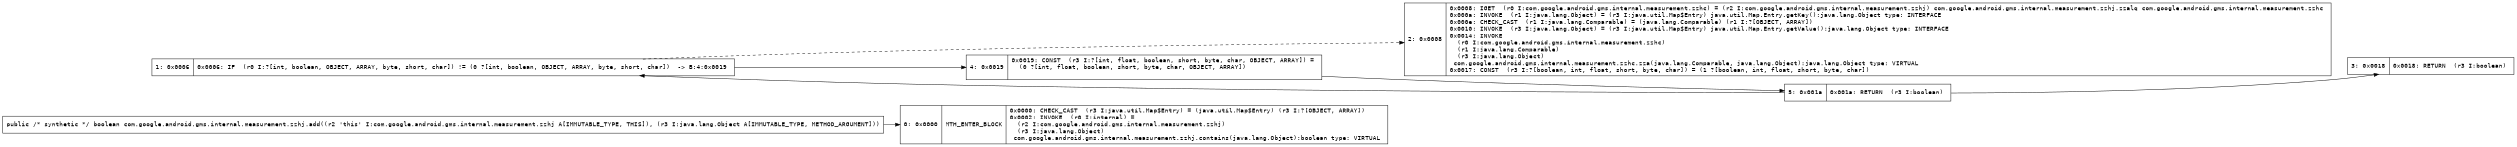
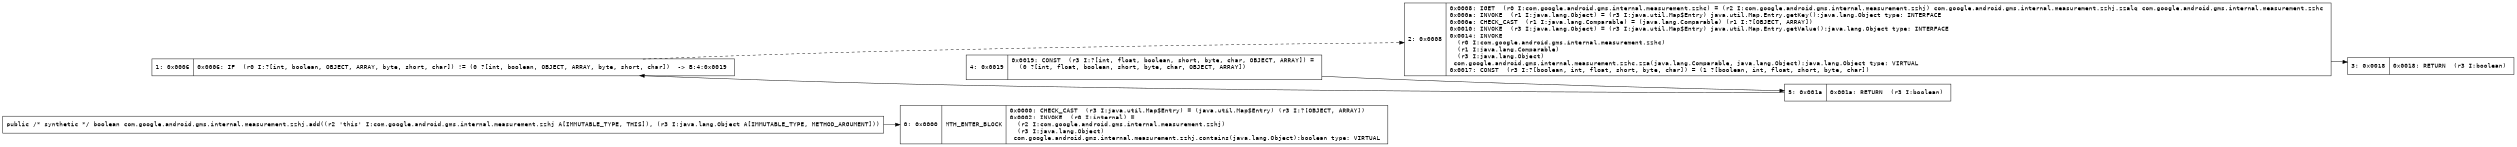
  digraph {
    fontname="DejaVu Sans Mono"
    rankdir=LR
    node [fontname="DejaVu Sans Mono" shape=record]
    edge [fontname="DejaVu Sans Mono"]
    n1 [label="{0\:\ 0x0000|MTH_ENTER_BLOCK\l|0x0000: CHECK_CAST  (r3 I:java.util.Map$Entry) = (java.util.Map$Entry) (r3 I:?[OBJECT, ARRAY]) \l0x0002: INVOKE  (r0 I:internal) = \l  (r2 I:com.google.android.gms.internal.measurement.zzhj)\l  (r3 I:java.lang.Object)\l com.google.android.gms.internal.measurement.zzhj.contains(java.lang.Object):boolean type: VIRTUAL \l}"]
    n2 [label="{1\:\ 0x0006|0x0006: IF  (r0 I:?[int, boolean, OBJECT, ARRAY, byte, short, char]) != (0 ?[int, boolean, OBJECT, ARRAY, byte, short, char])  \-\> B:4:0x0019 \l}"]
    n3 [label="{2\:\ 0x0008|0x0008: IGET  (r0 I:com.google.android.gms.internal.measurement.zzhc) = (r2 I:com.google.android.gms.internal.measurement.zzhj) com.google.android.gms.internal.measurement.zzhj.zzalq com.google.android.gms.internal.measurement.zzhc \l0x000a: INVOKE  (r1 I:java.lang.Object) = (r3 I:java.util.Map$Entry) java.util.Map.Entry.getKey():java.lang.Object type: INTERFACE \l0x000e: CHECK_CAST  (r1 I:java.lang.Comparable) = (java.lang.Comparable) (r1 I:?[OBJECT, ARRAY]) \l0x0010: INVOKE  (r3 I:java.lang.Object) = (r3 I:java.util.Map$Entry) java.util.Map.Entry.getValue():java.lang.Object type: INTERFACE \l0x0014: INVOKE  \l  (r0 I:com.google.android.gms.internal.measurement.zzhc)\l  (r1 I:java.lang.Comparable)\l  (r3 I:java.lang.Object)\l com.google.android.gms.internal.measurement.zzhc.zza(java.lang.Comparable, java.lang.Object):java.lang.Object type: VIRTUAL \l0x0017: CONST  (r3 I:?[boolean, int, float, short, byte, char]) = (1 ?[boolean, int, float, short, byte, char]) \l}"]
    n4 [label="{4\:\ 0x0019|0x0019: CONST  (r3 I:?[int, float, boolean, short, byte, char, OBJECT, ARRAY]) = \l  (0 ?[int, float, boolean, short, byte, char, OBJECT, ARRAY])\l \l}"]
    n5 [label="{3\:\ 0x0018|0x0018: RETURN  (r3 I:boolean) \l}"]
    n6 [label="{5\:\ 0x001a|0x001a: RETURN  (r3 I:boolean) \l}"]
    n7 [label="{public \/* synthetic *\/ boolean com.google.android.gms.internal.measurement.zzhj.add((r2 'this' I:com.google.android.gms.internal.measurement.zzhj A[IMMUTABLE_TYPE, THIS]), (r3 I:java.lang.Object A[IMMUTABLE_TYPE, METHOD_ARGUMENT])) }"]
    n2 -> n3 [style=dashed]
-   n2 -> n4
-   n6 -> n5
+   n3 -> n5
    n4 -> n6
    n6 -> n2
    n7 -> n1
  }
